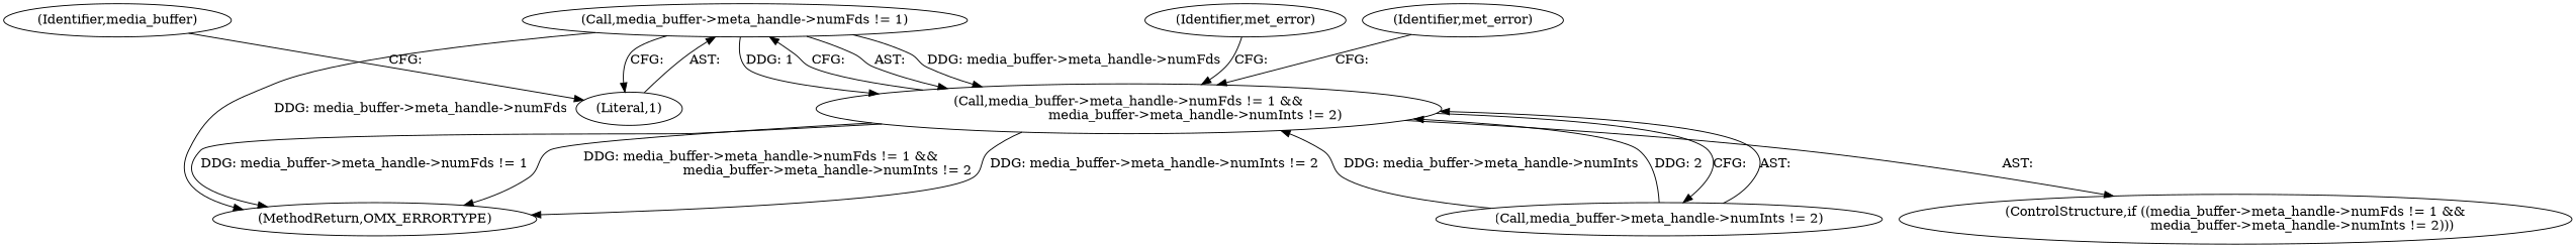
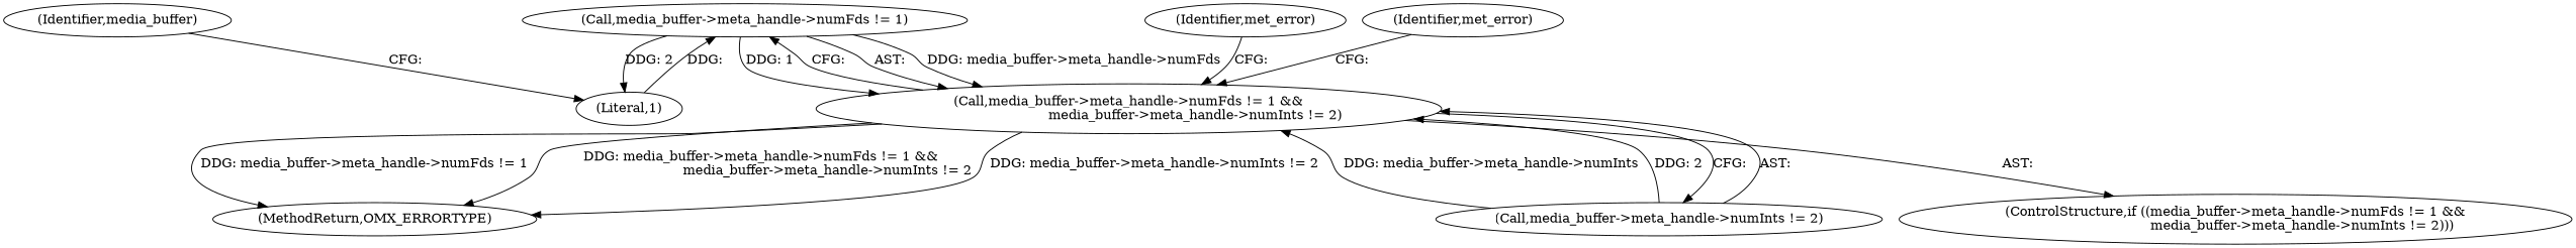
  digraph {
    n1 [label="(Call,media_buffer->meta_handle->numFds != 1)"]
    n2 [label="(Call,media_buffer->meta_handle->numFds != 1 &&\n                                media_buffer->meta_handle->numInts != 2)"]
    n3 [label="(Literal,1)"]
    n4 [label="(MethodReturn,OMX_ERRORTYPE)"]
    n5 [label="(Call,media_buffer->meta_handle->numInts != 2)"]
    n6 [label="(ControlStructure,if ((media_buffer->meta_handle->numFds != 1 &&\n                                media_buffer->meta_handle->numInts != 2)))"]
    n7 [label="(Identifier,met_error)"]
    n8 [label="(Identifier,met_error)"]
    n9 [label="(Identifier,media_buffer)"]
    n1 -> n2 [label="AST: "]
    n1 -> n2 [label="DDG: media_buffer->meta_handle->numFds"]
    n1 -> n2 [label="DDG: 1"]
-   n1 -> n3 [label="CFG: "]
-   n1 -> n4 [label="DDG: media_buffer->meta_handle->numFds"]
+   n1 -> n3 [label="DDG: 2"]
    n2 -> n1 [label="CFG: "]
    n2 -> n4 [label="DDG: media_buffer->meta_handle->numFds != 1"]
    n2 -> n4 [label="DDG: media_buffer->meta_handle->numFds != 1 &&\n                                media_buffer->meta_handle->numInts != 2"]
    n2 -> n4 [label="DDG: media_buffer->meta_handle->numInts != 2"]
    n2 -> n5 [label="CFG: "]
    n2 -> n6 [label="AST: "]
-   n3 -> n1 [label="AST: "]
+   n3 -> n1 [label="DDG: "]
    n5 -> n2 [label="AST: "]
    n5 -> n2 [label="DDG: media_buffer->meta_handle->numInts"]
    n5 -> n2 [label="DDG: 2"]
    n7 -> n2 [label="CFG: "]
    n8 -> n2 [label="CFG: "]
    n9 -> n3 [label="CFG: "]
  }
